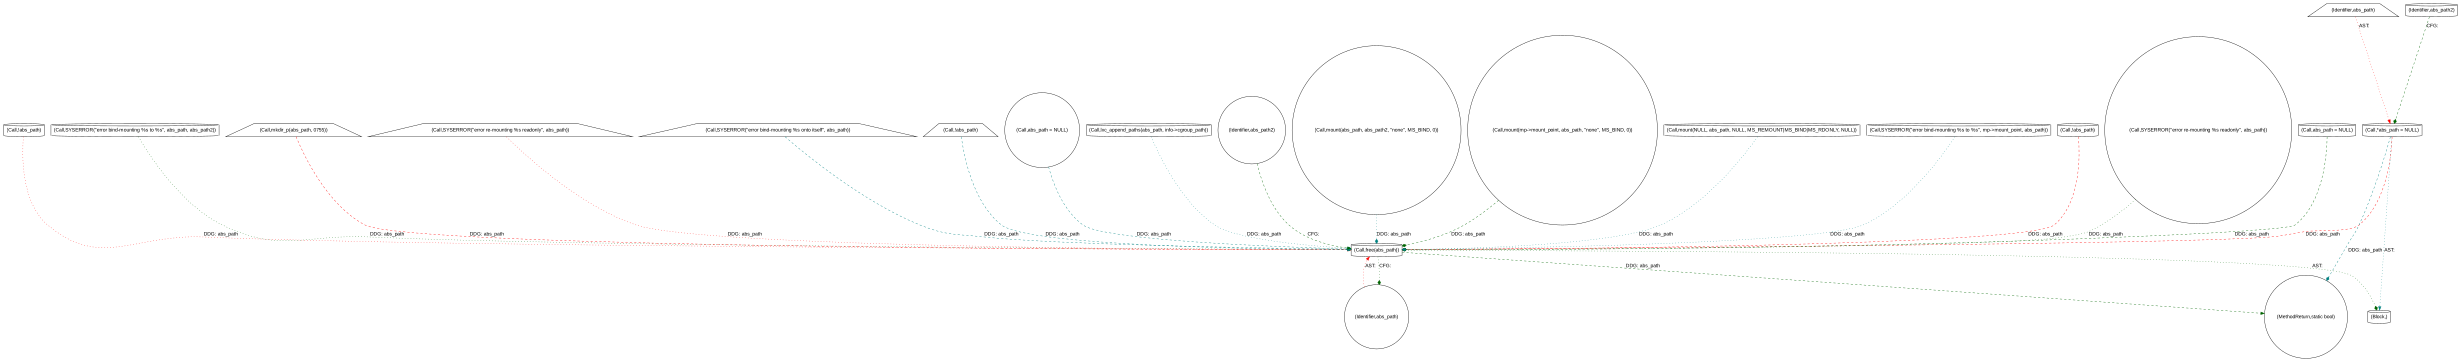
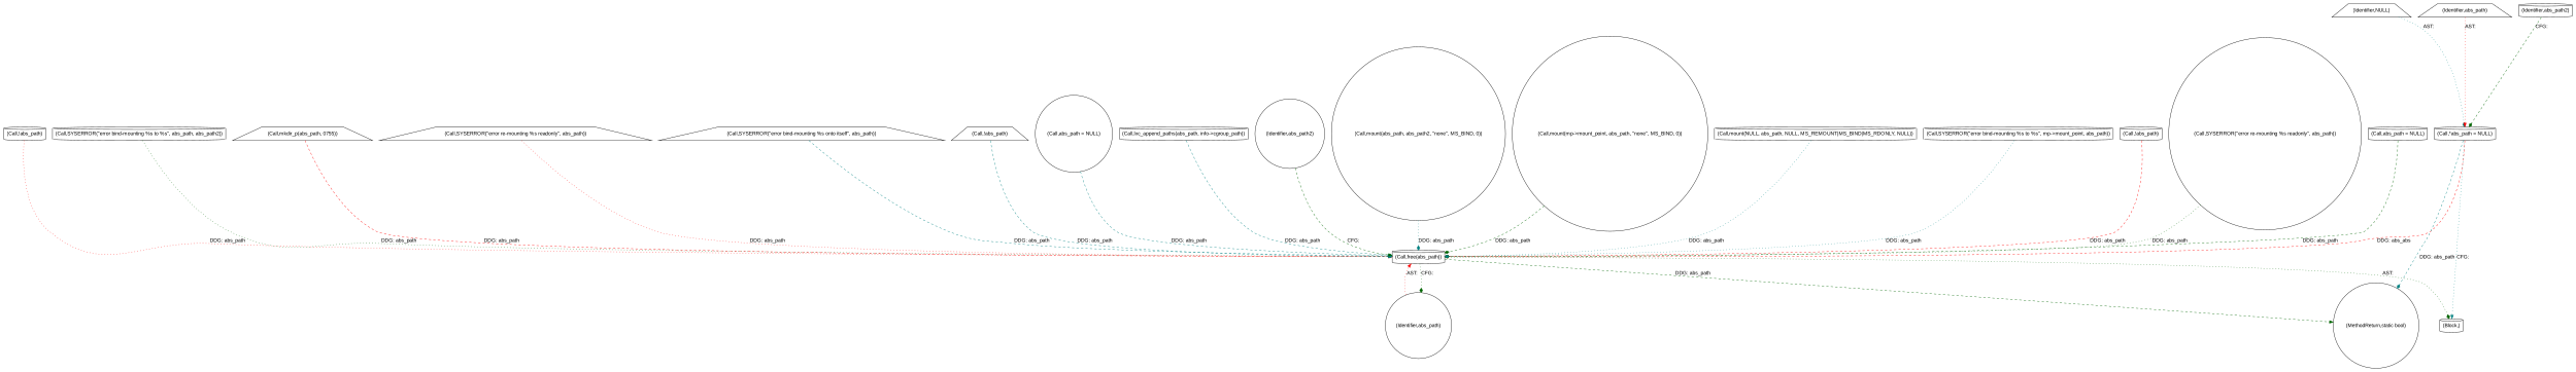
  digraph {
    fontname="Liberation Sans"
    node [fontname="Liberation Sans" shape=cylinder]
    edge [arrowhead=diamond color=teal fontname="Liberation Sans" style=dashed]
    n1 [label="(Call,*abs_path = NULL)"]
    n2 [label="(Call,free(abs_path))"]
    n3 [label="(MethodReturn,static bool)" shape=circle]
    n4 [label="(Block,)"]
    n5 [label="(Identifier,abs_path)" shape=circle]
+   n6 [label="(Identifier,NULL)" shape=trapezium]
    n7 [label="(Call,SYSERROR(\"error bind-mounting %s to %s\", mp->mount_point, abs_path))"]
    n8 [label="(Call,!abs_path)"]
    n9 [label="(Call,SYSERROR(\"error re-mounting %s readonly\", abs_path))" shape=circle]
    n10 [label="(Call,abs_path = NULL)"]
    n11 [label="(Call,!abs_path)"]
    n12 [label="(Identifier,abs_path)" shape=trapezium]
    n13 [label="(Call,SYSERROR(\"error bind-mounting %s to %s\", abs_path, abs_path2))"]
    n14 [label="(Call,mkdir_p(abs_path, 0755))" shape=trapezium]
    n15 [label="(Call,SYSERROR(\"error re-mounting %s readonly\", abs_path))" shape=trapezium]
    n16 [label="(Call,SYSERROR(\"error bind-mounting %s onto itself\", abs_path))" shape=trapezium]
    n17 [label="(Identifier,abs_path2)"]
    n18 [label="(Call,!abs_path)" shape=trapezium]
    n19 [label="(Call,abs_path = NULL)" shape=circle]
    n20 [label="(Call,lxc_append_paths(abs_path, info->cgroup_path))"]
    n21 [label="(Identifier,abs_path2)" shape=circle]
    n22 [label="(Call,mount(abs_path, abs_path2, \"none\", MS_BIND, 0))" shape=circle]
    n23 [label="(Call,mount(mp->mount_point, abs_path, \"none\", MS_BIND, 0))" shape=circle]
    n24 [label="(Call,mount(NULL, abs_path, NULL, MS_REMOUNT|MS_BIND|MS_RDONLY, NULL))"]
-   n1 -> n2 [arrowhead=normal color=red label="DDG: abs_path"]
+   n1 -> n2 [arrowhead=normal color=red label="DDG: abs_abs"]
    n1 -> n3 [label="DDG: abs_path"]
-   n1 -> n4 [arrowhead=normal label="AST: " style=dotted]
+   n1 -> n4 [arrowhead=normal label="CFG: " style=dotted]
    n2 -> n3 [arrowhead=normal color=darkgreen label="DDG: abs_path"]
    n2 -> n4 [color=darkgreen label="AST: " style=dotted]
    n2 -> n5 [color=darkgreen label="CFG: " style=dotted]
    n5 -> n2 [arrowhead=normal color=red label="AST: " style=dotted]
+   n6 -> n1 [label="AST: " style=dotted]
    n7 -> n2 [label="DDG: abs_path" style=dotted]
    n8 -> n2 [color=red label="DDG: abs_path"]
    n9 -> n2 [arrowhead=normal color=darkgreen label="DDG: abs_path" style=dotted]
    n10 -> n2 [color=darkgreen label="DDG: abs_path"]
    n11 -> n2 [arrowhead=normal color=red label="DDG: abs_path" style=dotted]
    n12 -> n1 [arrowhead=normal color=red label="AST: " style=dotted]
    n13 -> n2 [color=darkgreen label="DDG: abs_path" style=dotted]
    n14 -> n2 [arrowhead=normal color=red label="DDG: abs_path"]
    n15 -> n2 [arrowhead=normal color=red label="DDG: abs_path" style=dotted]
    n16 -> n2 [label="DDG: abs_path"]
    n17 -> n1 [color=darkgreen label="CFG: "]
    n18 -> n2 [arrowhead=normal label="DDG: abs_path"]
    n19 -> n2 [arrowhead=normal label="DDG: abs_path"]
-   n20 -> n2 [label="DDG: abs_path" style=dotted]
+   n20 -> n2 [label="DDG: abs_path"]
    n21 -> n2 [arrowhead=normal color=darkgreen label="CFG: "]
    n22 -> n2 [label="DDG: abs_path" style=dotted]
    n23 -> n2 [color=darkgreen label="DDG: abs_path"]
    n24 -> n2 [label="DDG: abs_path" style=dotted]
  }
